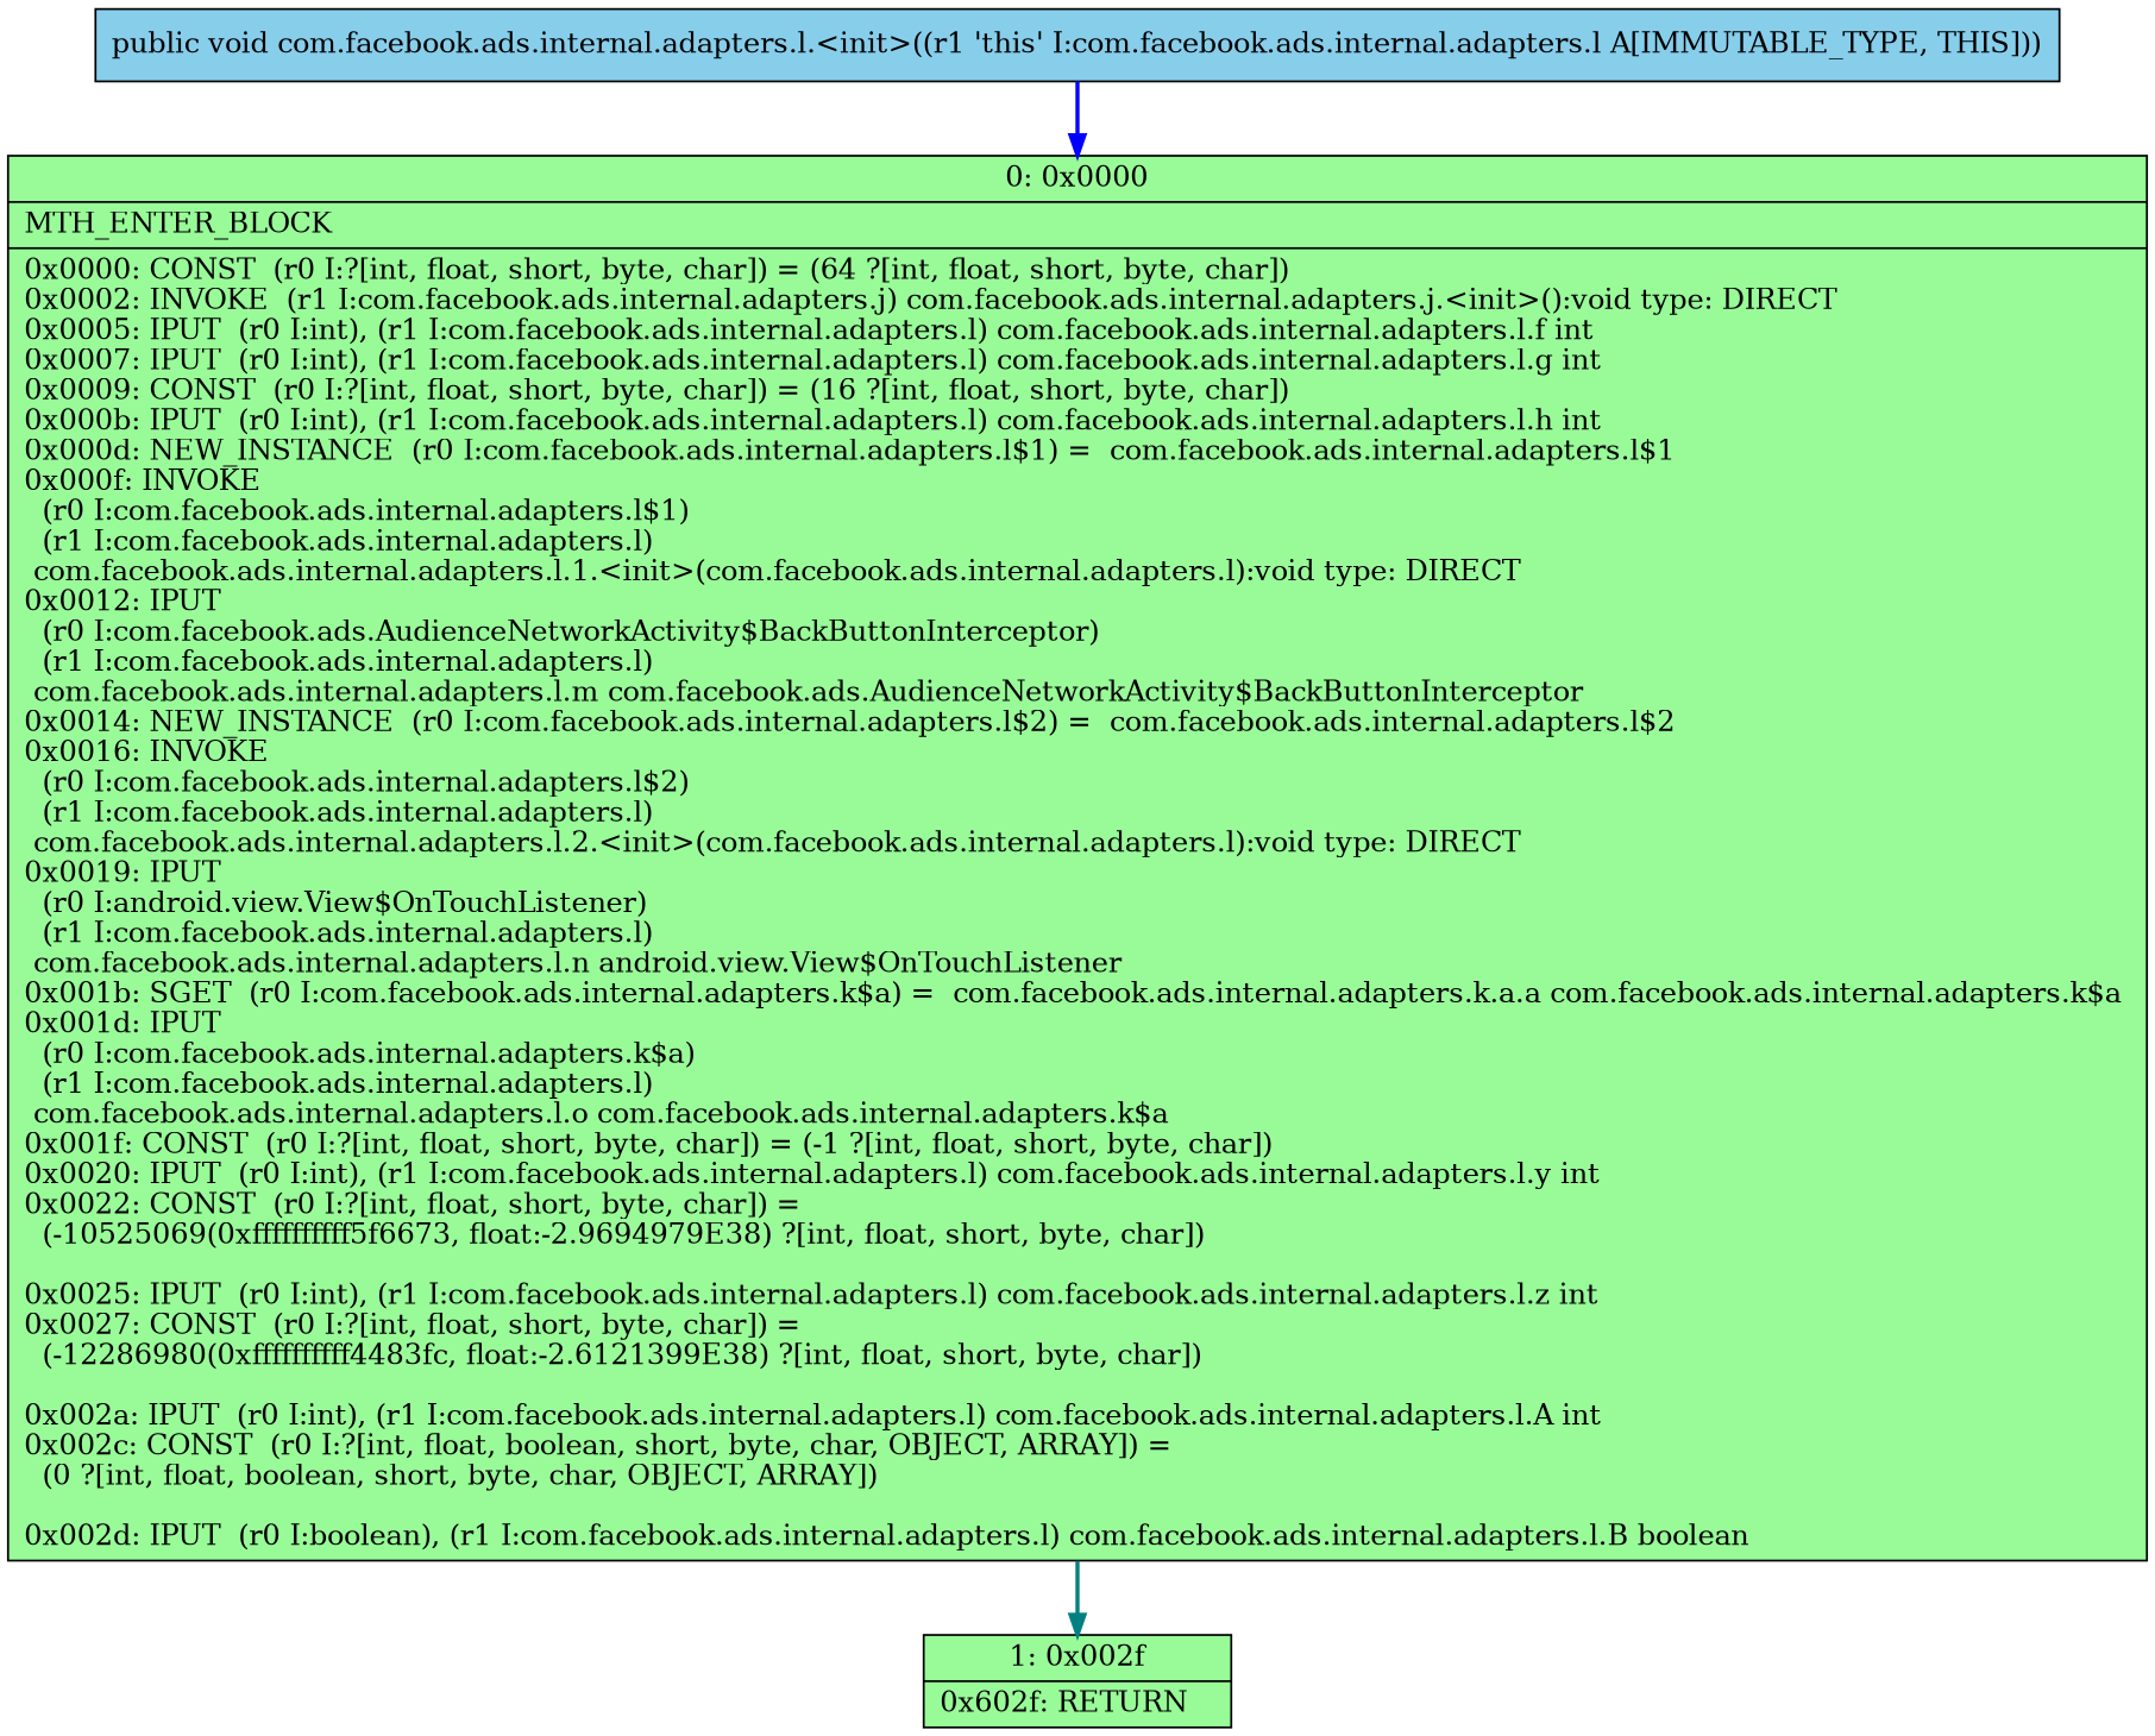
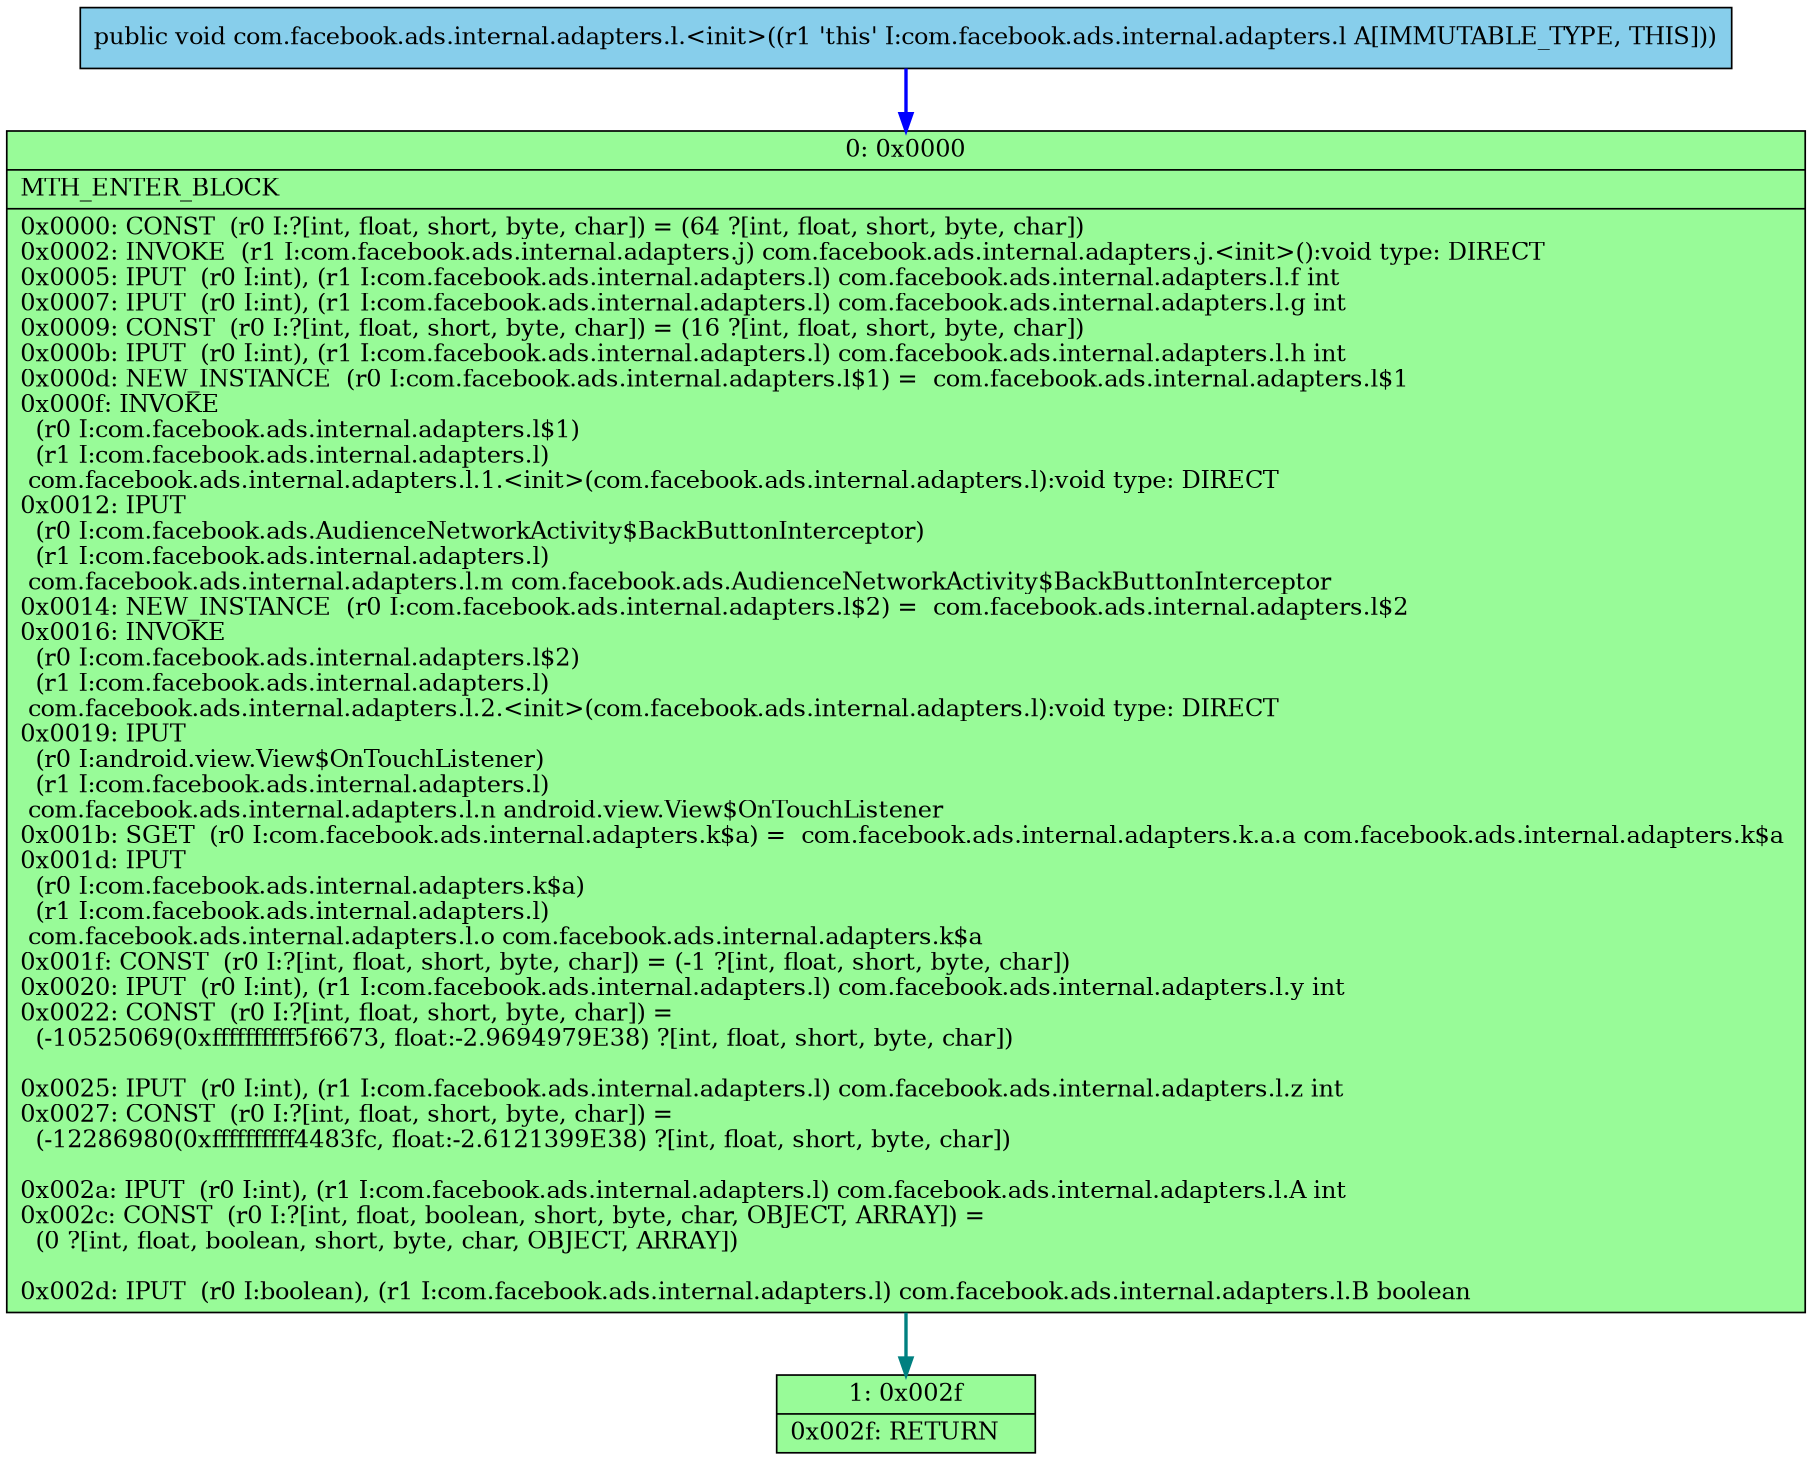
  digraph {
    node [shape=record style=filled fillcolor=palegreen]
    edge [style=bold]
    n1 [label="{0\:\ 0x0000|MTH_ENTER_BLOCK\l|0x0000: CONST  (r0 I:?[int, float, short, byte, char]) = (64 ?[int, float, short, byte, char]) \l0x0002: INVOKE  (r1 I:com.facebook.ads.internal.adapters.j) com.facebook.ads.internal.adapters.j.\<init\>():void type: DIRECT \l0x0005: IPUT  (r0 I:int), (r1 I:com.facebook.ads.internal.adapters.l) com.facebook.ads.internal.adapters.l.f int \l0x0007: IPUT  (r0 I:int), (r1 I:com.facebook.ads.internal.adapters.l) com.facebook.ads.internal.adapters.l.g int \l0x0009: CONST  (r0 I:?[int, float, short, byte, char]) = (16 ?[int, float, short, byte, char]) \l0x000b: IPUT  (r0 I:int), (r1 I:com.facebook.ads.internal.adapters.l) com.facebook.ads.internal.adapters.l.h int \l0x000d: NEW_INSTANCE  (r0 I:com.facebook.ads.internal.adapters.l$1) =  com.facebook.ads.internal.adapters.l$1 \l0x000f: INVOKE  \l  (r0 I:com.facebook.ads.internal.adapters.l$1)\l  (r1 I:com.facebook.ads.internal.adapters.l)\l com.facebook.ads.internal.adapters.l.1.\<init\>(com.facebook.ads.internal.adapters.l):void type: DIRECT \l0x0012: IPUT  \l  (r0 I:com.facebook.ads.AudienceNetworkActivity$BackButtonInterceptor)\l  (r1 I:com.facebook.ads.internal.adapters.l)\l com.facebook.ads.internal.adapters.l.m com.facebook.ads.AudienceNetworkActivity$BackButtonInterceptor \l0x0014: NEW_INSTANCE  (r0 I:com.facebook.ads.internal.adapters.l$2) =  com.facebook.ads.internal.adapters.l$2 \l0x0016: INVOKE  \l  (r0 I:com.facebook.ads.internal.adapters.l$2)\l  (r1 I:com.facebook.ads.internal.adapters.l)\l com.facebook.ads.internal.adapters.l.2.\<init\>(com.facebook.ads.internal.adapters.l):void type: DIRECT \l0x0019: IPUT  \l  (r0 I:android.view.View$OnTouchListener)\l  (r1 I:com.facebook.ads.internal.adapters.l)\l com.facebook.ads.internal.adapters.l.n android.view.View$OnTouchListener \l0x001b: SGET  (r0 I:com.facebook.ads.internal.adapters.k$a) =  com.facebook.ads.internal.adapters.k.a.a com.facebook.ads.internal.adapters.k$a \l0x001d: IPUT  \l  (r0 I:com.facebook.ads.internal.adapters.k$a)\l  (r1 I:com.facebook.ads.internal.adapters.l)\l com.facebook.ads.internal.adapters.l.o com.facebook.ads.internal.adapters.k$a \l0x001f: CONST  (r0 I:?[int, float, short, byte, char]) = (\-1 ?[int, float, short, byte, char]) \l0x0020: IPUT  (r0 I:int), (r1 I:com.facebook.ads.internal.adapters.l) com.facebook.ads.internal.adapters.l.y int \l0x0022: CONST  (r0 I:?[int, float, short, byte, char]) = \l  (\-10525069(0xffffffffff5f6673, float:\-2.9694979E38) ?[int, float, short, byte, char])\l \l0x0025: IPUT  (r0 I:int), (r1 I:com.facebook.ads.internal.adapters.l) com.facebook.ads.internal.adapters.l.z int \l0x0027: CONST  (r0 I:?[int, float, short, byte, char]) = \l  (\-12286980(0xffffffffff4483fc, float:\-2.6121399E38) ?[int, float, short, byte, char])\l \l0x002a: IPUT  (r0 I:int), (r1 I:com.facebook.ads.internal.adapters.l) com.facebook.ads.internal.adapters.l.A int \l0x002c: CONST  (r0 I:?[int, float, boolean, short, byte, char, OBJECT, ARRAY]) = \l  (0 ?[int, float, boolean, short, byte, char, OBJECT, ARRAY])\l \l0x002d: IPUT  (r0 I:boolean), (r1 I:com.facebook.ads.internal.adapters.l) com.facebook.ads.internal.adapters.l.B boolean \l}"]
-   n2 [label="{1\:\ 0x002f|0x602f: RETURN   \l}"]
+   n2 [label="{1\:\ 0x002f|0x002f: RETURN   \l}"]
    n3 [label="{public void com.facebook.ads.internal.adapters.l.\<init\>((r1 'this' I:com.facebook.ads.internal.adapters.l A[IMMUTABLE_TYPE, THIS])) }" fillcolor=skyblue]
    n1 -> n2 [color=teal]
    n3 -> n1 [color=blue]
  }
